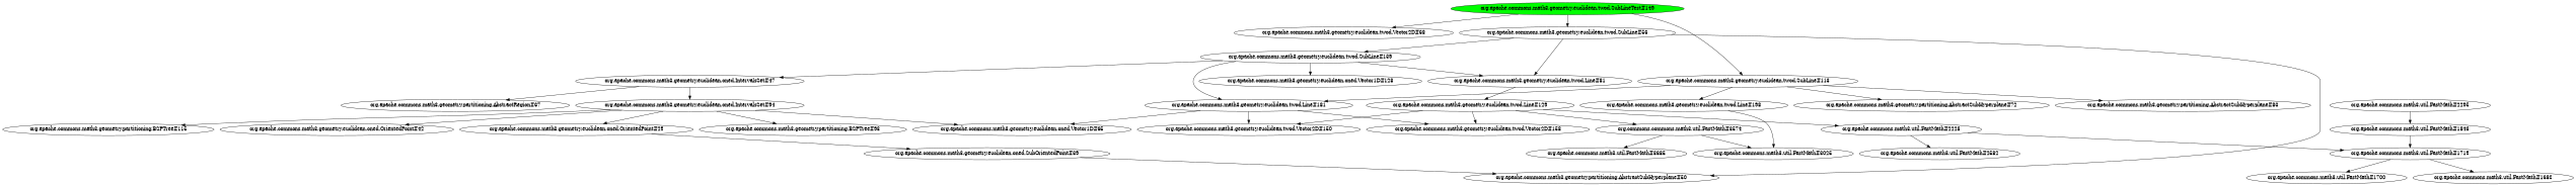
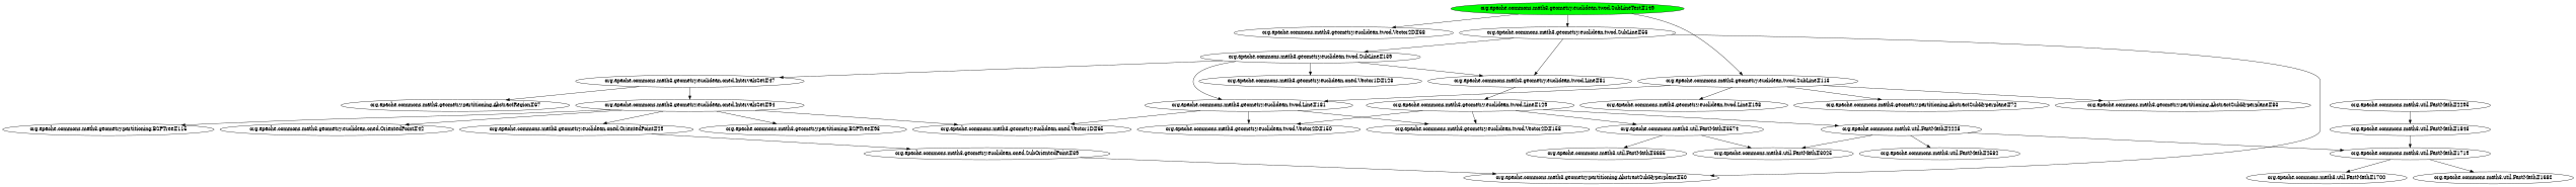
  digraph {
    "org.apache.commons.math3.geometry.euclidean.twod.SubLineTest#149" [fillcolor=green style=filled]
    "org.apache.commons.math3.geometry.euclidean.twod.Vector2D#68"
    "org.apache.commons.math3.geometry.euclidean.twod.SubLine#56"
    "org.apache.commons.math3.geometry.euclidean.twod.SubLine#113"
    "org.apache.commons.math3.geometry.euclidean.twod.Line#81"
    "org.apache.commons.math3.geometry.euclidean.twod.SubLine#139"
    "org.apache.commons.math3.geometry.partitioning.AbstractSubHyperplane#50"
    "org.apache.commons.math3.geometry.euclidean.twod.Line#181"
    "org.apache.commons.math3.geometry.partitioning.AbstractSubHyperplane#72"
    "org.apache.commons.math3.geometry.euclidean.twod.Line#198"
    "org.apache.commons.math3.geometry.partitioning.AbstractSubHyperplane#83"
    "org.apache.commons.math3.geometry.euclidean.twod.Line#129"
    "org.apache.commons.math3.geometry.euclidean.oned.Vector1D#128"
    "org.apache.commons.math3.geometry.euclidean.oned.IntervalsSet#47"
    "org.apache.commons.math3.geometry.euclidean.twod.Vector2D#150"
    "org.apache.commons.math3.geometry.euclidean.twod.Vector2D#158"
-   "org.apache.commons.math3.util.FastMath#3574" [label="org.commons.commons.math3.util.FastMath#3574"]
+   "org.apache.commons.math3.util.FastMath#3574"
    "org.apache.commons.math3.util.FastMath#2228"
    "org.apache.commons.math3.util.FastMath#3685"
    "org.apache.commons.math3.util.FastMath#3025"
    "org.apache.commons.math3.util.FastMath#2295"
    "org.apache.commons.math3.util.FastMath#1843"
    "org.apache.commons.math3.util.FastMath#2582"
    "org.apache.commons.math3.util.FastMath#1719"
    "org.apache.commons.math3.util.FastMath#1680"
    "org.apache.commons.math3.util.FastMath#1700"
    "org.apache.commons.math3.geometry.euclidean.oned.Vector1D#65"
    "org.apache.commons.math3.geometry.euclidean.oned.IntervalsSet#94"
    "org.apache.commons.math3.geometry.partitioning.AbstractRegion#67"
    "org.apache.commons.math3.geometry.euclidean.oned.OrientedPoint#42"
    "org.apache.commons.math3.geometry.euclidean.oned.OrientedPoint#29"
    "org.apache.commons.math3.geometry.partitioning.BSPTree#93"
    "org.apache.commons.math3.geometry.partitioning.BSPTree#115"
    "org.apache.commons.math3.geometry.euclidean.oned.SubOrientedPoint#39"
    "org.apache.commons.math3.geometry.euclidean.twod.SubLineTest#149" -> "org.apache.commons.math3.geometry.euclidean.twod.Vector2D#68"
    "org.apache.commons.math3.geometry.euclidean.twod.SubLineTest#149" -> "org.apache.commons.math3.geometry.euclidean.twod.SubLine#56"
    "org.apache.commons.math3.geometry.euclidean.twod.SubLineTest#149" -> "org.apache.commons.math3.geometry.euclidean.twod.SubLine#113"
    "org.apache.commons.math3.geometry.euclidean.twod.SubLine#56" -> "org.apache.commons.math3.geometry.euclidean.twod.Line#81"
    "org.apache.commons.math3.geometry.euclidean.twod.SubLine#56" -> "org.apache.commons.math3.geometry.euclidean.twod.SubLine#139"
    "org.apache.commons.math3.geometry.euclidean.twod.SubLine#56" -> "org.apache.commons.math3.geometry.partitioning.AbstractSubHyperplane#50"
    "org.apache.commons.math3.geometry.euclidean.twod.SubLine#113" -> "org.apache.commons.math3.geometry.euclidean.twod.Line#181"
    "org.apache.commons.math3.geometry.euclidean.twod.SubLine#113" -> "org.apache.commons.math3.geometry.partitioning.AbstractSubHyperplane#72"
    "org.apache.commons.math3.geometry.euclidean.twod.SubLine#113" -> "org.apache.commons.math3.geometry.euclidean.twod.Line#198"
    "org.apache.commons.math3.geometry.euclidean.twod.SubLine#113" -> "org.apache.commons.math3.geometry.partitioning.AbstractSubHyperplane#83"
    "org.apache.commons.math3.geometry.euclidean.twod.Line#81" -> "org.apache.commons.math3.geometry.euclidean.twod.Line#129"
    "org.apache.commons.math3.geometry.euclidean.twod.SubLine#139" -> "org.apache.commons.math3.geometry.euclidean.twod.Line#81"
    "org.apache.commons.math3.geometry.euclidean.twod.SubLine#139" -> "org.apache.commons.math3.geometry.euclidean.twod.Line#181"
    "org.apache.commons.math3.geometry.euclidean.twod.SubLine#139" -> "org.apache.commons.math3.geometry.euclidean.oned.Vector1D#128"
    "org.apache.commons.math3.geometry.euclidean.twod.SubLine#139" -> "org.apache.commons.math3.geometry.euclidean.oned.IntervalsSet#47"
    "org.apache.commons.math3.geometry.euclidean.twod.Line#181" -> "org.apache.commons.math3.geometry.euclidean.twod.Vector2D#150"
    "org.apache.commons.math3.geometry.euclidean.twod.Line#181" -> "org.apache.commons.math3.geometry.euclidean.twod.Vector2D#158"
    "org.apache.commons.math3.geometry.euclidean.twod.Line#181" -> "org.apache.commons.math3.geometry.euclidean.oned.Vector1D#65"
-   "org.apache.commons.math3.geometry.euclidean.twod.Line#198" -> "org.apache.commons.math3.util.FastMath#3025"
+   "org.apache.commons.math3.util.FastMath#2228" -> "org.apache.commons.math3.util.FastMath#3025"
    "org.apache.commons.math3.geometry.euclidean.twod.Line#129" -> "org.apache.commons.math3.geometry.euclidean.twod.Vector2D#150"
    "org.apache.commons.math3.geometry.euclidean.twod.Line#129" -> "org.apache.commons.math3.geometry.euclidean.twod.Vector2D#158"
    "org.apache.commons.math3.geometry.euclidean.twod.Line#129" -> "org.apache.commons.math3.util.FastMath#3574"
    "org.apache.commons.math3.geometry.euclidean.twod.Line#129" -> "org.apache.commons.math3.util.FastMath#2228"
    "org.apache.commons.math3.geometry.euclidean.oned.IntervalsSet#47" -> "org.apache.commons.math3.geometry.euclidean.oned.IntervalsSet#94"
    "org.apache.commons.math3.geometry.euclidean.oned.IntervalsSet#47" -> "org.apache.commons.math3.geometry.partitioning.AbstractRegion#67"
    "org.apache.commons.math3.util.FastMath#3574" -> "org.apache.commons.math3.util.FastMath#3685"
    "org.apache.commons.math3.util.FastMath#3574" -> "org.apache.commons.math3.util.FastMath#3025"
    "org.apache.commons.math3.util.FastMath#2228" -> "org.apache.commons.math3.util.FastMath#2582"
    "org.apache.commons.math3.util.FastMath#2228" -> "org.apache.commons.math3.util.FastMath#1719"
    "org.apache.commons.math3.util.FastMath#2295" -> "org.apache.commons.math3.util.FastMath#1843"
    "org.apache.commons.math3.util.FastMath#1843" -> "org.apache.commons.math3.util.FastMath#1719"
    "org.apache.commons.math3.util.FastMath#1719" -> "org.apache.commons.math3.util.FastMath#1680"
    "org.apache.commons.math3.util.FastMath#1719" -> "org.apache.commons.math3.util.FastMath#1700"
    "org.apache.commons.math3.geometry.euclidean.oned.IntervalsSet#94" -> "org.apache.commons.math3.geometry.euclidean.oned.Vector1D#65"
    "org.apache.commons.math3.geometry.euclidean.oned.IntervalsSet#94" -> "org.apache.commons.math3.geometry.euclidean.oned.OrientedPoint#42"
    "org.apache.commons.math3.geometry.euclidean.oned.IntervalsSet#94" -> "org.apache.commons.math3.geometry.euclidean.oned.OrientedPoint#29"
    "org.apache.commons.math3.geometry.euclidean.oned.IntervalsSet#94" -> "org.apache.commons.math3.geometry.partitioning.BSPTree#93"
    "org.apache.commons.math3.geometry.euclidean.oned.IntervalsSet#94" -> "org.apache.commons.math3.geometry.partitioning.BSPTree#115"
    "org.apache.commons.math3.geometry.euclidean.oned.OrientedPoint#29" -> "org.apache.commons.math3.geometry.euclidean.oned.SubOrientedPoint#39"
    "org.apache.commons.math3.geometry.euclidean.oned.SubOrientedPoint#39" -> "org.apache.commons.math3.geometry.partitioning.AbstractSubHyperplane#50"
  }
